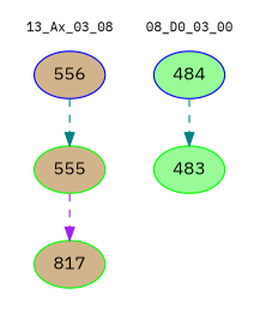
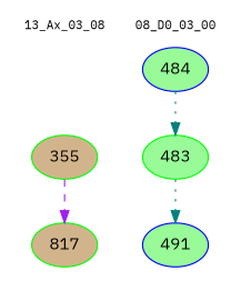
  digraph {
    fontname="IBM Plex Mono"
    node [color=blue fillcolor=tan fontname="IBM Plex Mono" style=filled]
    edge [color=teal fontname="IBM Plex Mono" style=dashed]
-   n1 [label=556]
-   n2 [color=green label=555]
+   n2 [color=green label=355]
    n3 [color=green label=817]
    n4 [fillcolor=palegreen label=484]
    n5 [color=green fillcolor=palegreen label=483]
+   n6 [fillcolor=palegreen label=491]
    subgraph cluster_1 {
      color=white
      fontsize=10
      label="13_Ax_03_08"
-     n1
      n2
      n3
    }
    subgraph cluster_2 {
      color=white
      fontsize=10
      label="08_D0_03_00"
      n4
      n5
+     n6
    }
-   n1 -> n2
    n2 -> n3 [color=purple]
-   n4 -> n5
+   n4 -> n5 [style=dotted]
+   n5 -> n6 [style=dotted]
  }
